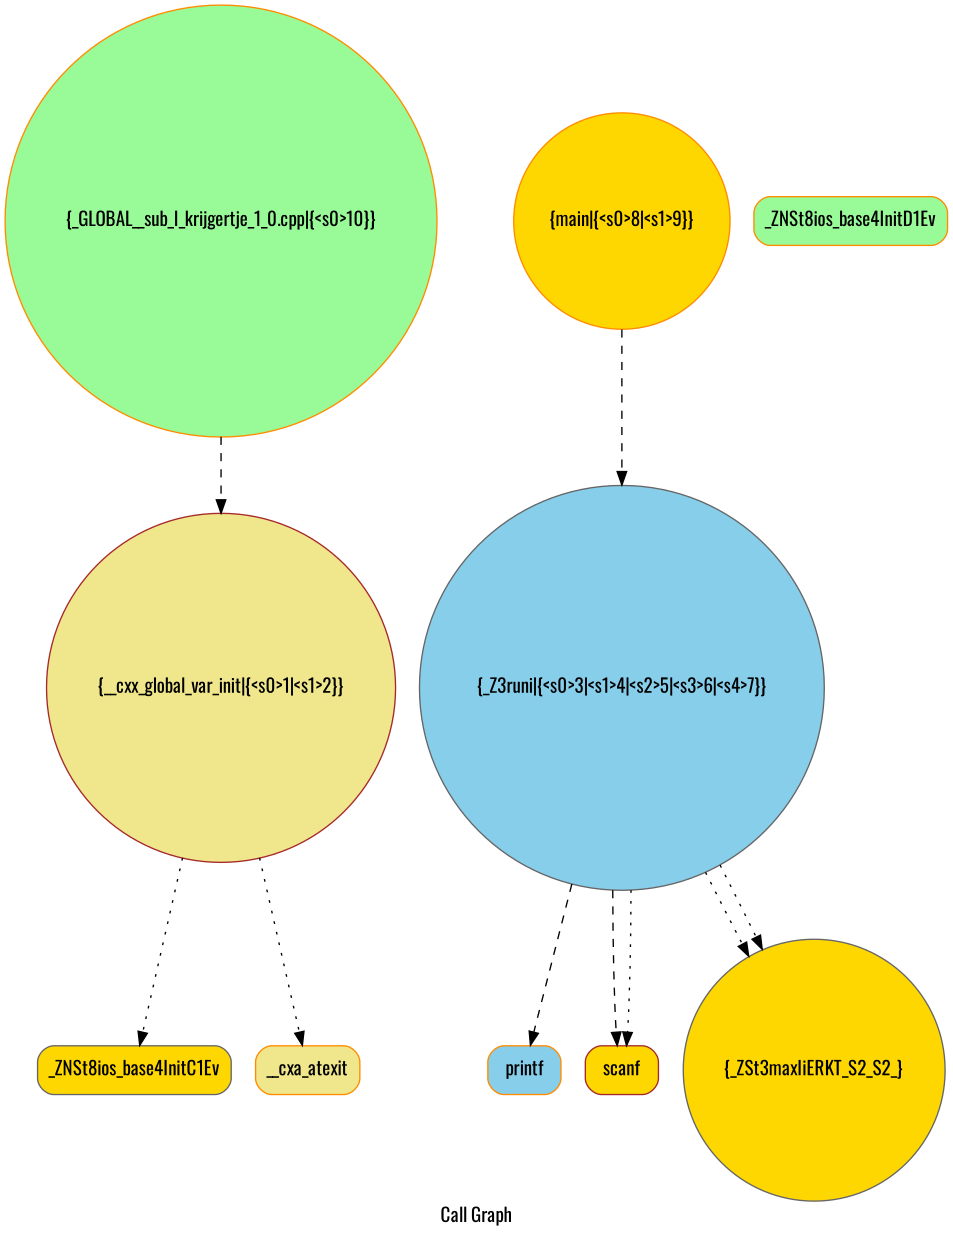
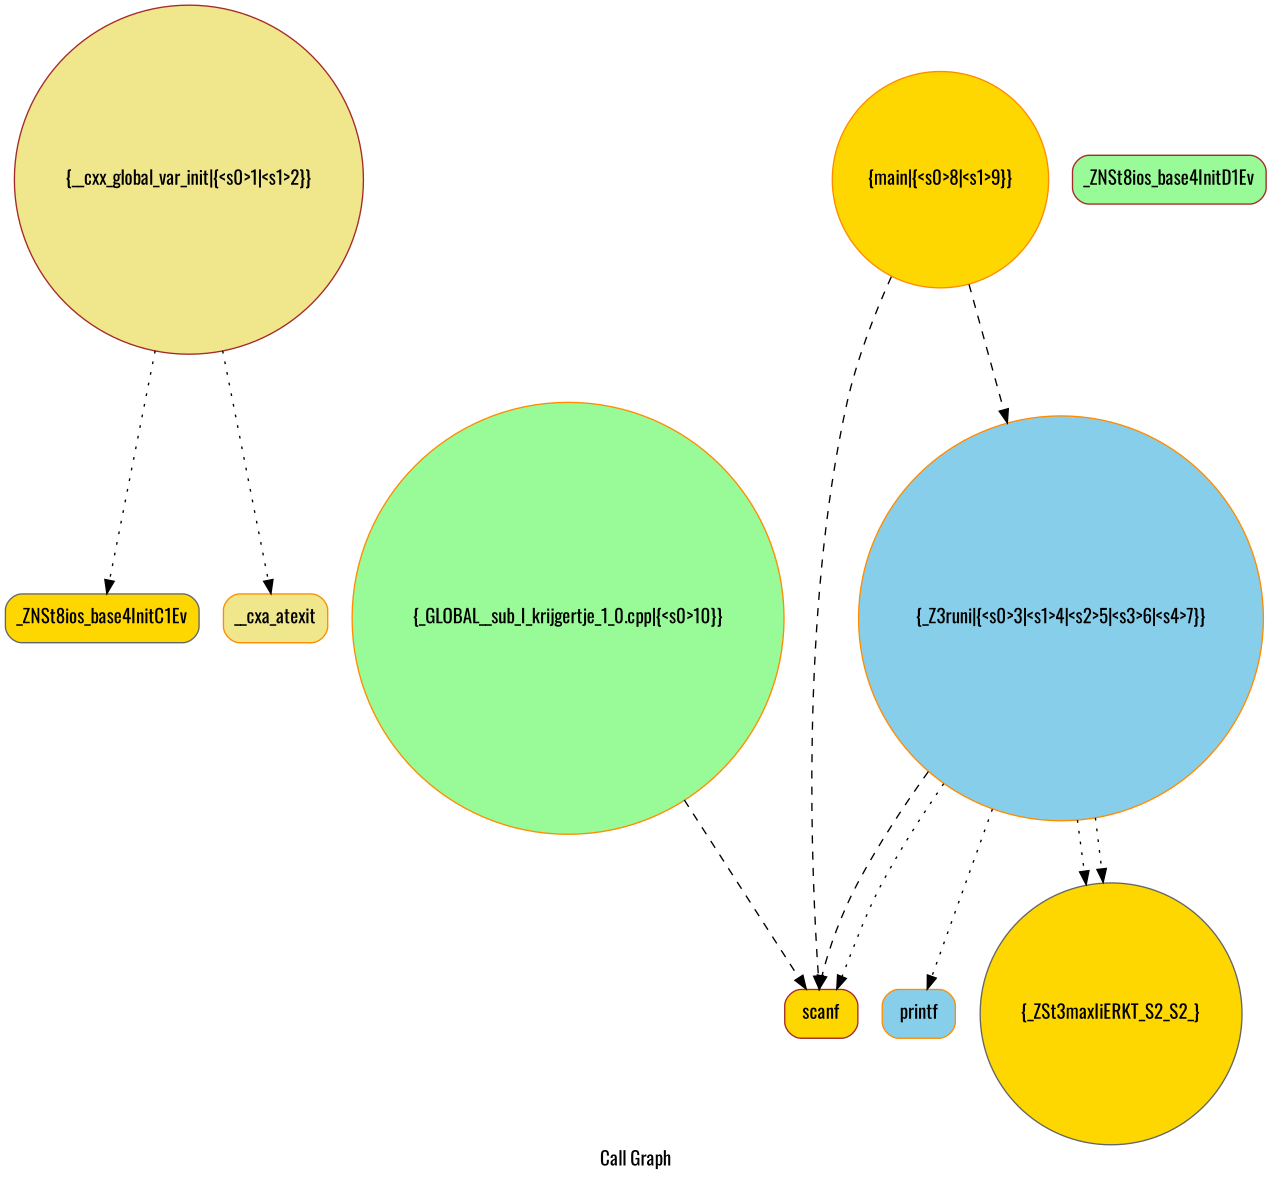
  digraph {
    fontname=Oswald
    label="Call Graph"
    node [color=darkorange fillcolor=gold fontname=Oswald shape=circle style=filled]
    edge [color=black fontname=Oswald style=dotted tailport=s0]
    n1 [color=brown fillcolor=khaki label="{__cxx_global_var_init|{<s0>1|<s1>2}}"]
    n2 [color=gray40 label="{_ZNSt8ios_base4InitC1Ev}" shape=Mrecord]
    n3 [fillcolor=khaki label="{__cxa_atexit}" shape=Mrecord]
    n4 [fillcolor=skyblue label="{printf}" shape=Mrecord]
-   n5 [fillcolor=palegreen label="{_ZNSt8ios_base4InitD1Ev}" shape=Mrecord]
+   n5 [color=brown fillcolor=palegreen label="{_ZNSt8ios_base4InitD1Ev}" shape=Mrecord]
    n6 [fillcolor=palegreen label="{_GLOBAL__sub_I_krijgertje_1_0.cpp|{<s0>10}}"]
-   n7 [color=gray40 fillcolor=skyblue label="{_Z3runi|{<s0>3|<s1>4|<s2>5|<s3>6|<s4>7}}"]
+   n7 [fillcolor=skyblue label="{_Z3runi|{<s0>3|<s1>4|<s2>5|<s3>6|<s4>7}}"]
    n8 [color=brown label="{scanf}" shape=Mrecord]
    n9 [color=gray40 label="{_ZSt3maxIiERKT_S2_S2_}"]
    n10 [label="{main|{<s0>8|<s1>9}}"]
    n1 -> n2
    n1 -> n3 [tailport=s1]
-   n6 -> n1 [style=dashed]
-   n7 -> n4 [style=dashed tailport=s4]
+   n6 -> n8 [style=dashed]
+   n7 -> n4 [tailport=s4]
    n7 -> n8 [style=dashed]
    n7 -> n8 [tailport=s1]
    n7 -> n9 [tailport=s2]
    n7 -> n9 [tailport=s3]
    n10 -> n7 [style=dashed tailport=s1]
+   n10 -> n8 [style=dashed]
  }
